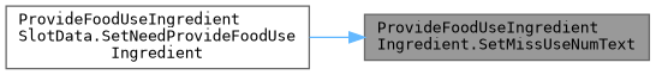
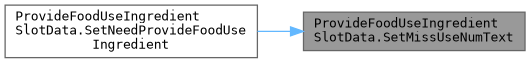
  digraph {
    rankdir=RL
    fontname="DejaVu Sans Mono"
    node [fontname="DejaVu Sans Mono" fontsize=10 shape=box style=filled]
-   n1 [color=gray40 fillcolor=grey60 fontcolor=black height=0.2 label="ProvideFoodUseIngredient\lIngredient.SetMissUseNumText" width=0.4]
+   n1 [color=gray40 fillcolor=grey60 fontcolor=black height=0.2 label="ProvideFoodUseIngredient\lSlotData.SetMissUseNumText" width=0.4]
    n2 [color=grey40 fillcolor=white height=0.2 label="ProvideFoodUseIngredient\lSlotData.SetNeedProvideFoodUse\lIngredient" width=0.4]
    n1 -> n2 [color=steelblue1 dir=back fontname="DejaVu Sans Mono" fontsize=10 labelfontname=Helvetica labelfontsize=10 style=solid]
  }
